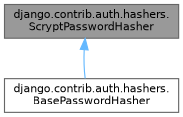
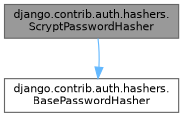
  digraph {
    node [color=gray40 fontname=Helvetica fontsize=10 shape=box style=filled]
    n1 [fillcolor=grey60 fontcolor=black height=0.2 label="django.contrib.auth.hashers.\lScryptPasswordHasher" width=0.4]
    n2 [fillcolor=white height=0.2 label="django.contrib.auth.hashers.\lBasePasswordHasher" width=0.4]
-   n1 -> n2 [color=steelblue1 dir=back fontname=Helvetica fontsize=10 labelfontname=Helvetica labelfontsize=10 style=solid]
+   n2 -> n1 [color=steelblue1 dir=back fontname=Helvetica fontsize=10 labelfontname=Helvetica labelfontsize=10 style=solid]
  }
